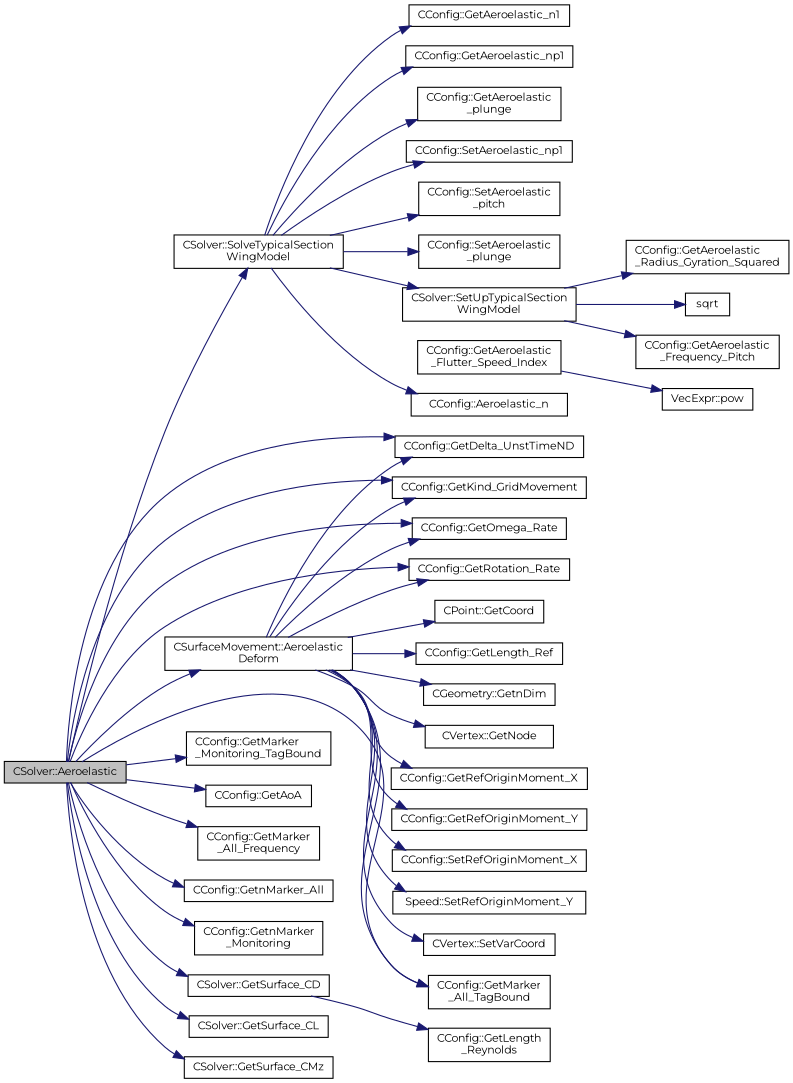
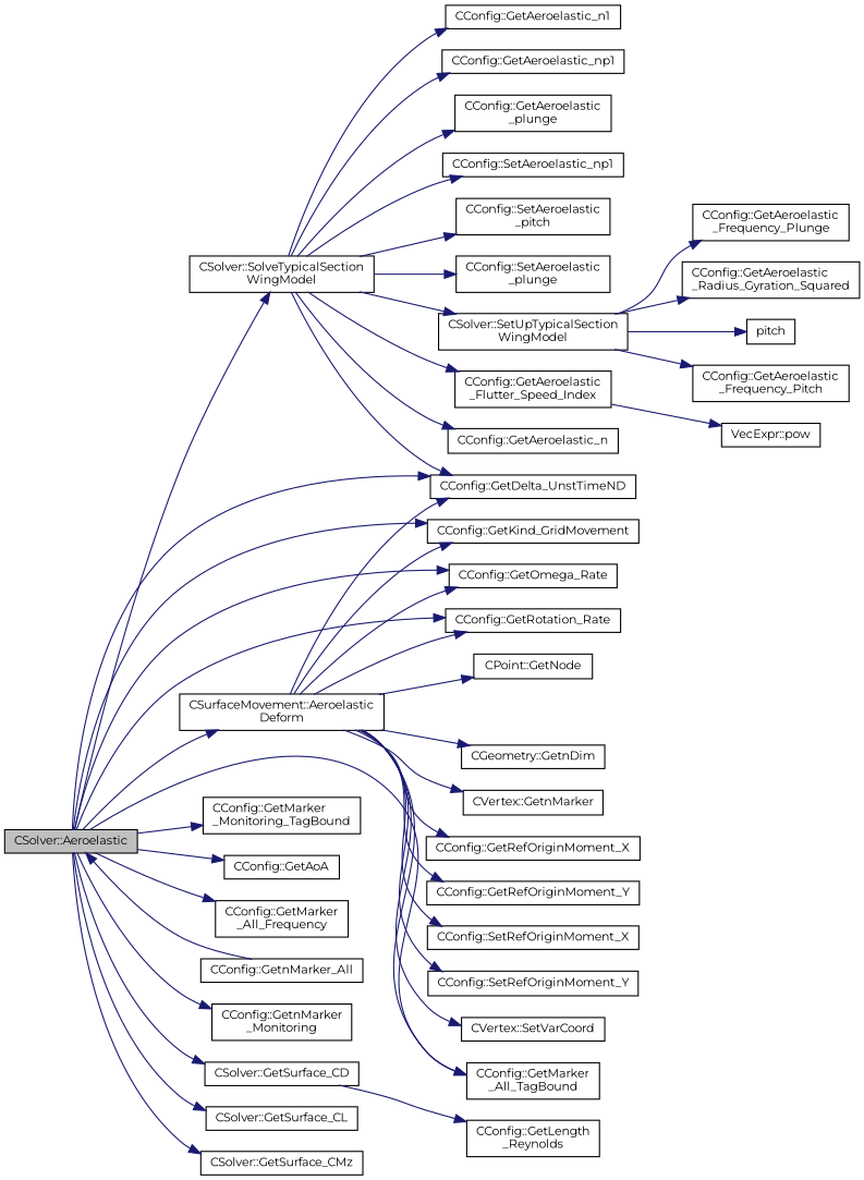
  digraph {
    fontname=Montserrat
    rankdir=LR
    node [color=black fillcolor=white fontname=Montserrat fontsize=10 shape=record style=filled]
    edge [color=midnightblue fontname=Montserrat fontsize=10 labelfontname=Helvetica labelfontsize=10 style=solid]
    n1 [fillcolor=grey75 fontcolor=black height=0.2 label="CSolver::Aeroelastic" width=0.4]
    n2 [height=0.2 label="CSurfaceMovement::Aeroelastic\lDeform" width=0.4]
    n3 [height=0.2 label="CConfig::GetDelta_UnstTimeND" width=0.4]
    n4 [height=0.2 label="CConfig::GetKind_GridMovement" width=0.4]
    n5 [height=0.2 label="CConfig::GetMarker\l_Monitoring_TagBound" width=0.4]
    n6 [height=0.2 label="CConfig::GetOmega_Rate" width=0.4]
    n7 [height=0.2 label="CConfig::GetRotation_Rate" width=0.4]
    n8 [height=0.2 label="CConfig::GetAoA" width=0.4]
    n9 [height=0.2 label="CConfig::GetMarker\l_All_Frequency" width=0.4]
    n10 [height=0.2 label="CConfig::GetMarker\l_All_TagBound" width=0.4]
    n11 [height=0.2 label="CConfig::GetnMarker_All" width=0.4]
    n12 [height=0.2 label="CConfig::GetnMarker\l_Monitoring" width=0.4]
    n13 [height=0.2 label="CSolver::GetSurface_CD" width=0.4]
    n14 [height=0.2 label="CSolver::GetSurface_CL" width=0.4]
    n15 [height=0.2 label="CSolver::GetSurface_CMz" width=0.4]
    n16 [height=0.2 label="CSolver::SolveTypicalSection\lWingModel" width=0.4]
-   n17 [height=0.2 label="CPoint::GetCoord" width=0.4]
-   n18 [height=0.2 label="CConfig::GetLength_Ref" width=0.4]
+   n17 [height=0.2 label="CPoint::GetNode" width=0.4]
    n19 [height=0.2 label="CGeometry::GetnDim" width=0.4]
-   n20 [height=0.2 label="CVertex::GetNode" width=0.4]
+   n20 [height=0.2 label="CVertex::GetnMarker" width=0.4]
    n21 [height=0.2 label="CConfig::GetRefOriginMoment_X" width=0.4]
    n22 [height=0.2 label="CConfig::GetRefOriginMoment_Y" width=0.4]
    n23 [height=0.2 label="CConfig::SetRefOriginMoment_X" width=0.4]
-   n24 [height=0.2 label="Speed::SetRefOriginMoment_Y" width=0.4]
+   n24 [height=0.2 label="CConfig::SetRefOriginMoment_Y" width=0.4]
    n25 [height=0.2 label="CVertex::SetVarCoord" width=0.4]
    n26 [height=0.2 label="CConfig::GetLength\l_Reynolds" width=0.4]
    n27 [height=0.2 label="CConfig::GetAeroelastic\l_Flutter_Speed_Index" width=0.4]
-   n28 [height=0.2 label="CConfig::Aeroelastic_n" width=0.4]
+   n28 [height=0.2 label="CConfig::GetAeroelastic_n" width=0.4]
    n29 [height=0.2 label="CConfig::GetAeroelastic_n1" width=0.4]
    n30 [height=0.2 label="CConfig::GetAeroelastic_np1" width=0.4]
    n31 [height=0.2 label="CConfig::GetAeroelastic\l_plunge" width=0.4]
    n32 [height=0.2 label="CConfig::SetAeroelastic_np1" width=0.4]
    n33 [height=0.2 label="CConfig::SetAeroelastic\l_pitch" width=0.4]
    n34 [height=0.2 label="CConfig::SetAeroelastic\l_plunge" width=0.4]
    n35 [height=0.2 label="CSolver::SetUpTypicalSection\lWingModel" width=0.4]
    n36 [height=0.2 label="VecExpr::pow" width=0.4]
    n37 [height=0.2 label="CConfig::GetAeroelastic\l_Frequency_Pitch" width=0.4]
+   n38 [height=0.2 label="CConfig::GetAeroelastic\l_Frequency_Plunge" width=0.4]
    n39 [height=0.2 label="CConfig::GetAeroelastic\l_Radius_Gyration_Squared" width=0.4]
-   n40 [height=0.2 label=sqrt width=0.4]
+   n40 [height=0.2 label=pitch width=0.4]
    n1 -> n2
    n1 -> n3
    n1 -> n4
    n1 -> n5
    n1 -> n6
    n1 -> n7
    n1 -> n8
    n1 -> n9
    n1 -> n10
-   n1 -> n11
+   n11 -> n1
    n1 -> n12
    n1 -> n13
    n1 -> n14
    n1 -> n15
    n1 -> n16
    n2 -> n3
    n2 -> n4
    n2 -> n6
    n2 -> n7
    n2 -> n10
    n2 -> n17
-   n2 -> n18
    n2 -> n19
    n2 -> n20
    n2 -> n21
    n2 -> n22
    n2 -> n23
    n2 -> n24
    n2 -> n25
    n13 -> n26
+   n16 -> n3
+   n16 -> n27
    n16 -> n28
    n16 -> n29
    n16 -> n30
    n16 -> n31
    n16 -> n32
    n16 -> n33
    n16 -> n34
    n16 -> n35
    n27 -> n36
    n35 -> n37
+   n35 -> n38
    n35 -> n39
    n35 -> n40
  }
